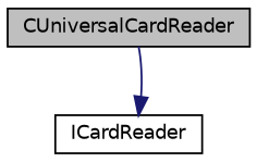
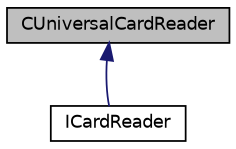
  digraph {
    node [color=black fontname=Helvetica fontsize=10 shape=record style=filled]
    n1 [fillcolor=grey75 fontcolor=black height=0.2 label=CUniversalCardReader width=0.4]
    n2 [fillcolor=white height=0.2 label=ICardReader width=0.4]
-   n2 -> n1 [color=midnightblue dir=back fontname=Helvetica fontsize=10 labelfontname=Helvetica labelfontsize=10 style=solid]
+   n1 -> n2 [color=midnightblue dir=back fontname=Helvetica fontsize=10 labelfontname=Helvetica labelfontsize=10 style=solid]
  }
